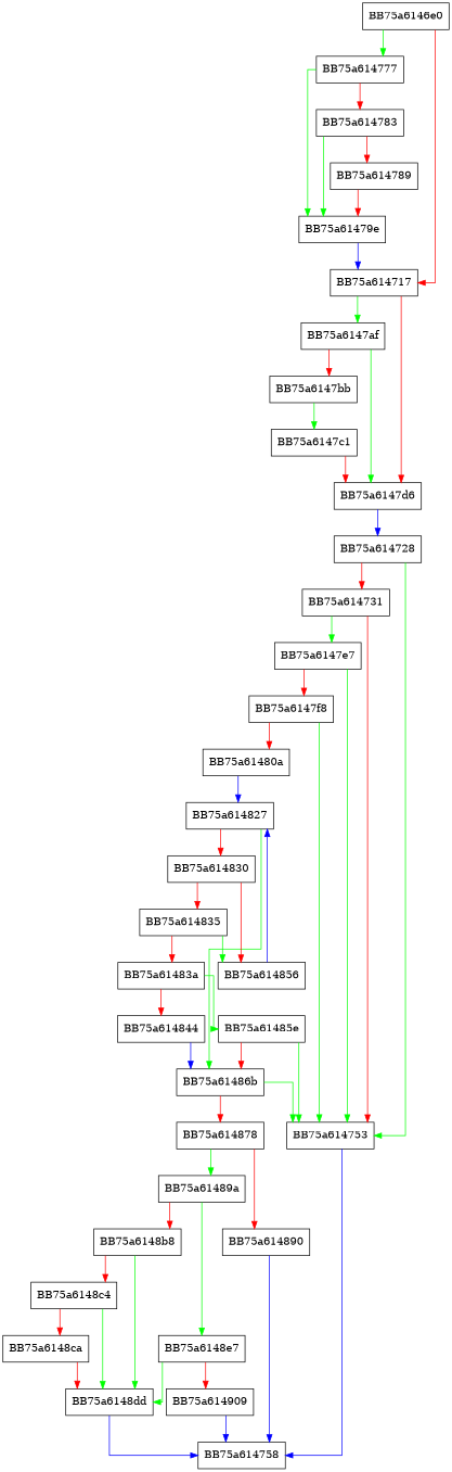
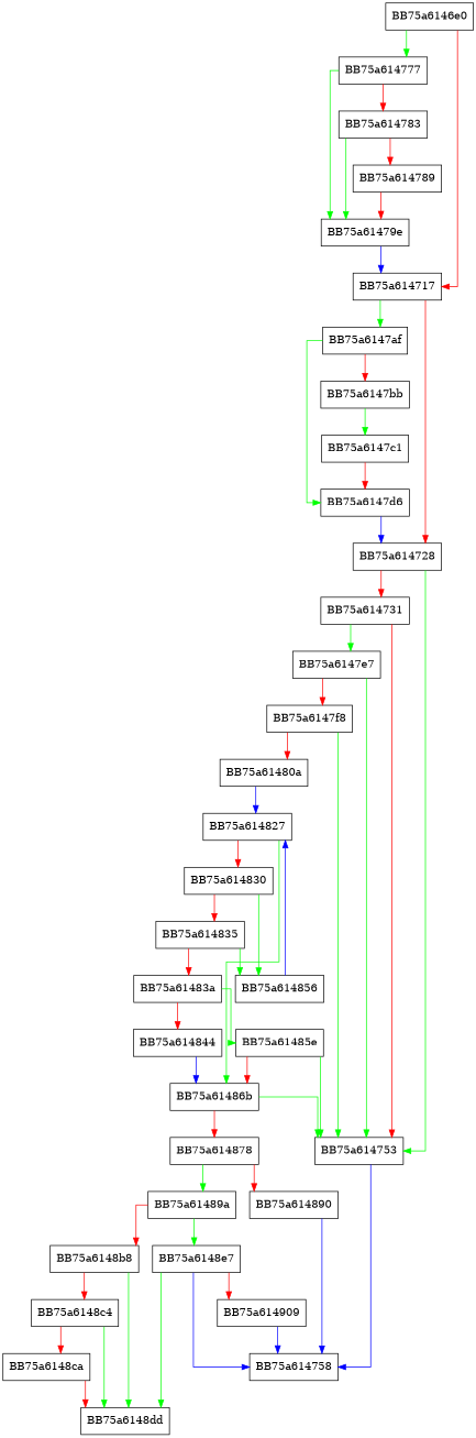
  digraph {
    splines=ortho
    node [shape=box]
    edge [color=red]
    BB75a6146e0
    BB75a614777
    BB75a614717
    BB75a61479e
    BB75a614783
    BB75a6147af
    BB75a614728
    BB75a614789
    BB75a6147d6
    BB75a6147bb
    BB75a614753
    BB75a614731
    BB75a6147c1
    BB75a614758
    BB75a6147e7
    BB75a6147f8
    BB75a61480a
    BB75a614827
    BB75a61486b
    BB75a614830
    BB75a614878
    BB75a614856
    BB75a614835
    BB75a61489a
    BB75a614890
    BB75a61483a
    BB75a61485e
    BB75a614844
    BB75a6148e7
    BB75a6148b8
    BB75a6148dd
    BB75a614909
    BB75a6148c4
    BB75a6148ca
    BB75a6146e0 -> BB75a614777 [color=green]
    BB75a6146e0 -> BB75a614717
    BB75a614777 -> BB75a61479e [color=green]
    BB75a614777 -> BB75a614783
    BB75a614717 -> BB75a6147af [color=green]
-   BB75a614717 -> BB75a6147d6
+   BB75a614717 -> BB75a614728
    BB75a61479e -> BB75a614717 [color=blue]
    BB75a614783 -> BB75a61479e [color=green]
    BB75a614783 -> BB75a614789
    BB75a6147af -> BB75a6147d6 [color=green]
    BB75a6147af -> BB75a6147bb
    BB75a614728 -> BB75a614753 [color=green]
    BB75a614728 -> BB75a614731
    BB75a614789 -> BB75a61479e
    BB75a6147d6 -> BB75a614728 [color=blue]
    BB75a6147bb -> BB75a6147c1 [color=green]
    BB75a614753 -> BB75a614758 [color=blue]
    BB75a614731 -> BB75a614753
    BB75a614731 -> BB75a6147e7 [color=green]
    BB75a6147c1 -> BB75a6147d6
    BB75a6147e7 -> BB75a614753 [color=green]
    BB75a6147e7 -> BB75a6147f8
    BB75a6147f8 -> BB75a614753 [color=green]
    BB75a6147f8 -> BB75a61480a
    BB75a61480a -> BB75a614827 [color=blue]
    BB75a614827 -> BB75a61486b [color=green]
    BB75a614827 -> BB75a614830
    BB75a61486b -> BB75a614753 [color=green]
    BB75a61486b -> BB75a614878
-   BB75a614830 -> BB75a614856
+   BB75a614830 -> BB75a614856 [color=green]
    BB75a614830 -> BB75a614835
    BB75a614878 -> BB75a61489a [color=green]
    BB75a614878 -> BB75a614890
    BB75a614856 -> BB75a614827 [color=blue]
    BB75a614835 -> BB75a614856 [color=green]
    BB75a614835 -> BB75a61483a
    BB75a61489a -> BB75a6148e7 [color=green]
    BB75a61489a -> BB75a6148b8
    BB75a614890 -> BB75a614758 [color=blue]
    BB75a61483a -> BB75a61485e [color=green]
    BB75a61483a -> BB75a614844
    BB75a61485e -> BB75a614753 [color=green]
    BB75a61485e -> BB75a61486b
    BB75a614844 -> BB75a61486b [color=blue]
    BB75a6148e7 -> BB75a6148dd [color=green]
    BB75a6148e7 -> BB75a614909
    BB75a6148b8 -> BB75a6148dd [color=green]
    BB75a6148b8 -> BB75a6148c4
-   BB75a6148dd -> BB75a614758 [color=blue]
+   BB75a6148e7 -> BB75a614758 [color=blue]
    BB75a614909 -> BB75a614758 [color=blue]
    BB75a6148c4 -> BB75a6148dd [color=green]
    BB75a6148c4 -> BB75a6148ca
    BB75a6148ca -> BB75a6148dd
  }
